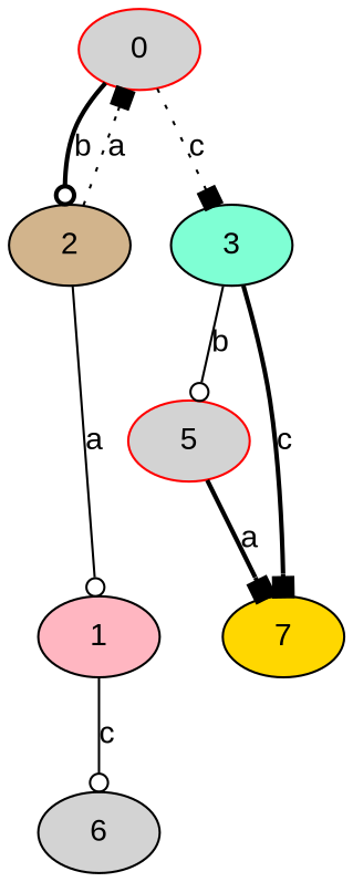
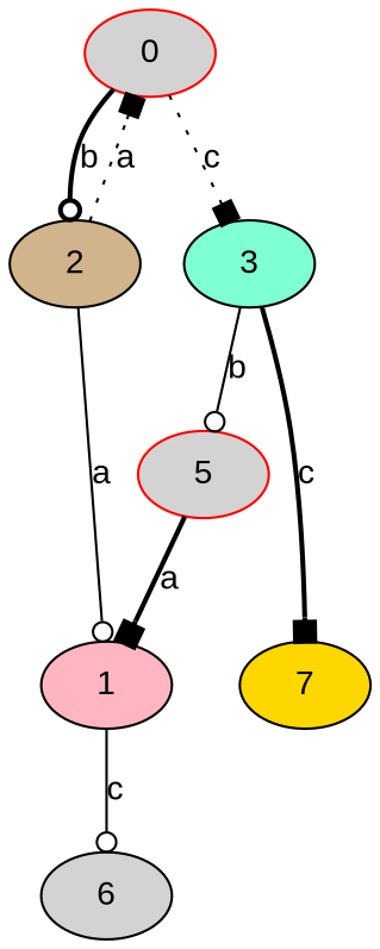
  strict digraph {
    fontname="Liberation Sans"
    node [color=black fillcolor=lightgrey fontname="Liberation Sans" style=filled]
    edge [arrowhead=odot fontname="Liberation Sans" style=bold]
    0 [color=red]
    2 [fillcolor=tan]
    3 [fillcolor=aquamarine]
    1 [fillcolor=lightpink]
    5 [color=red]
    7 [fillcolor=gold]
    6
    0 -> 2 [label=b]
    0 -> 3 [arrowhead=box label=c style=dotted]
    2 -> 0 [arrowhead=box label=a style=dotted]
    2 -> 1 [label=a style=solid]
    3 -> 5 [label=b style=solid]
    3 -> 7 [arrowhead=box label=c]
    1 -> 6 [label=c style=solid]
-   5 -> 7 [arrowhead=box label=a]
+   5 -> 1 [arrowhead=box label=a]
  }
